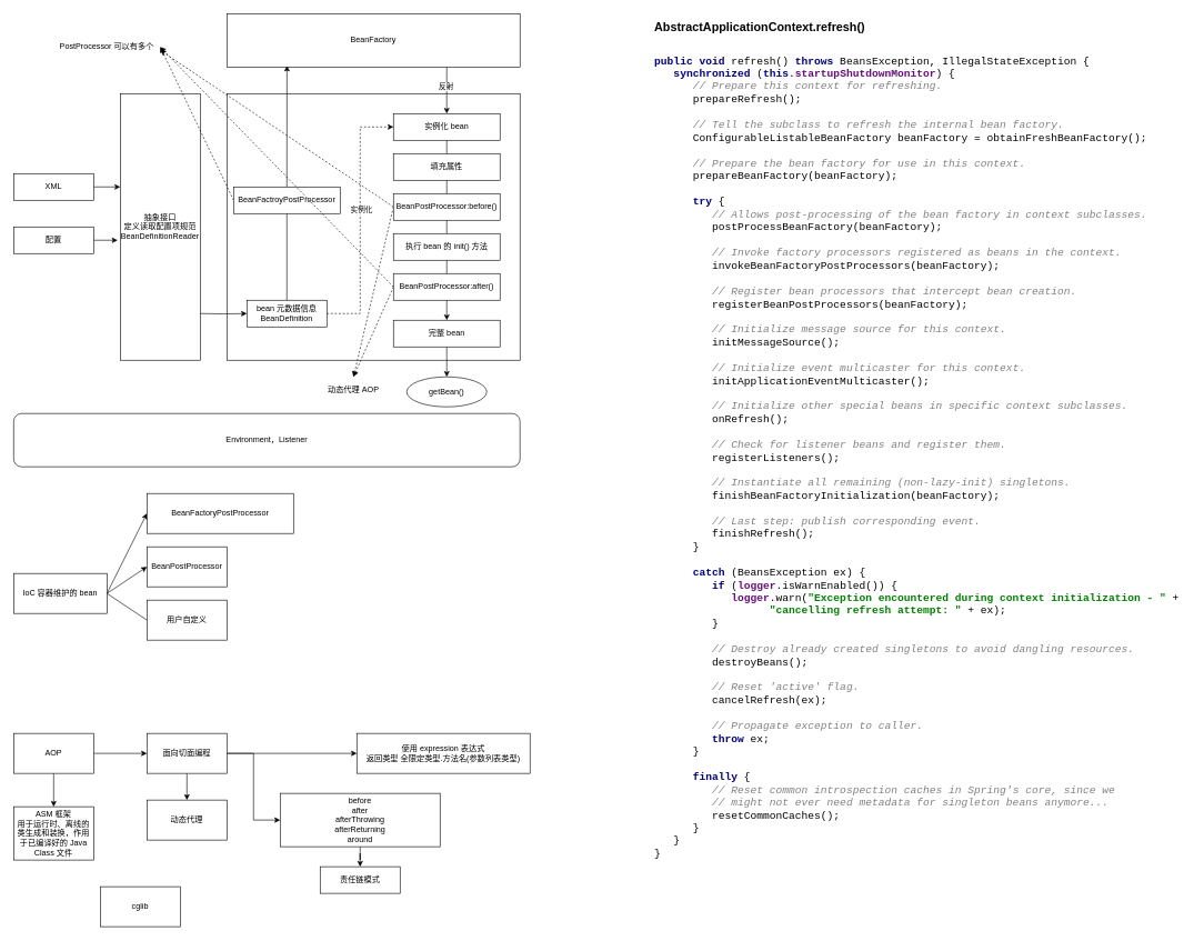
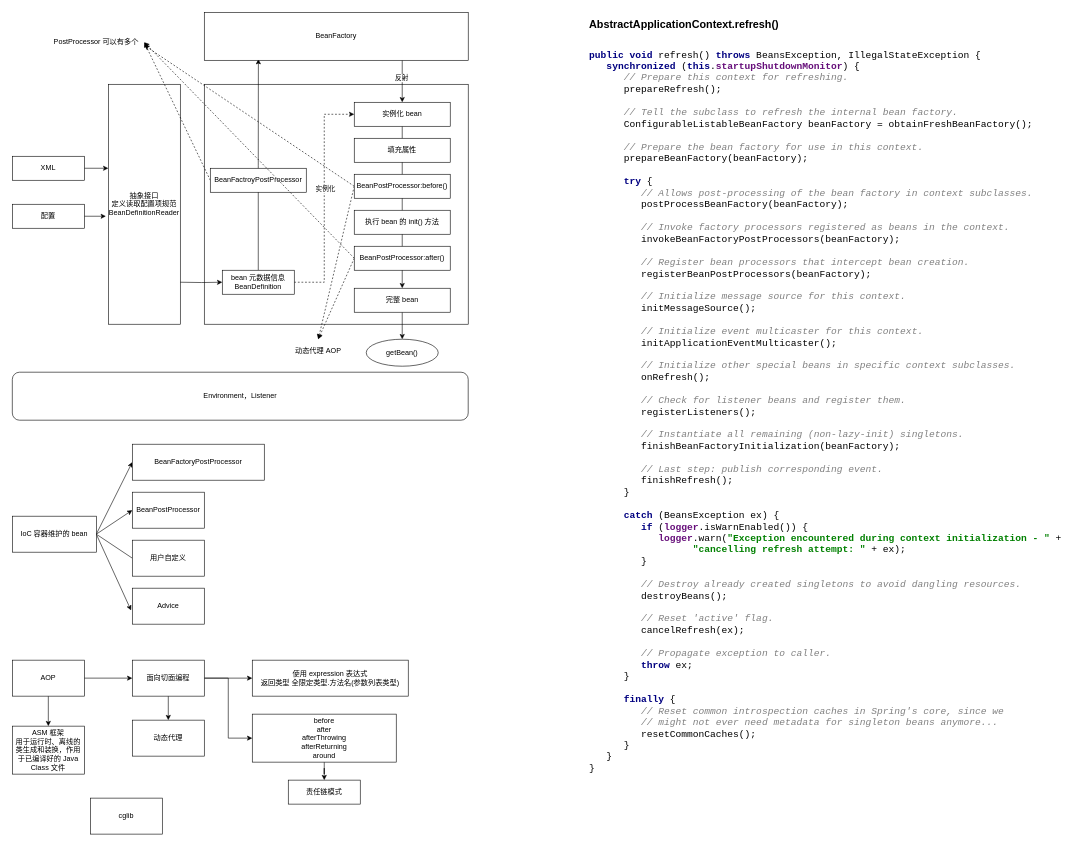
  <mxCell id="0" />
  <mxCell id="1" parent="0" />
  <mxCell id="2" style="edgeStyle=orthogonalEdgeStyle;rounded=0;orthogonalLoop=1;jettySize=auto;html=1;exitX=1;exitY=0.5;exitDx=0;exitDy=0;entryX=0;entryY=0.35;entryDx=0;entryDy=0;entryPerimeter=0;" parent="1" source="3" target="6" edge="1"><mxGeometry relative="1" as="geometry" /></mxCell>
  <mxCell id="3" value="XML" style="rounded=0;whiteSpace=wrap;html=1;" parent="1" vertex="1"><mxGeometry x="20" y="260" width="120" height="40" as="geometry" /></mxCell>
  <mxCell id="4" style="edgeStyle=orthogonalEdgeStyle;rounded=0;orthogonalLoop=1;jettySize=auto;html=1;exitX=1;exitY=0.5;exitDx=0;exitDy=0;entryX=-0.033;entryY=0.548;entryDx=0;entryDy=0;entryPerimeter=0;" parent="1" source="5" target="6" edge="1"><mxGeometry relative="1" as="geometry" /></mxCell>
  <mxCell id="5" value="配置" style="rounded=0;whiteSpace=wrap;html=1;" parent="1" vertex="1"><mxGeometry x="20" y="340" width="120" height="40" as="geometry" /></mxCell>
  <mxCell id="6" value="抽象接口&lt;br&gt;定义读取配置项规范&lt;br&gt;BeanDefinitionReader" style="rounded=0;whiteSpace=wrap;html=1;" parent="1" vertex="1"><mxGeometry x="180" y="140" width="120" height="400" as="geometry" /></mxCell>
  <mxCell id="7" value="" style="rounded=0;whiteSpace=wrap;html=1;" parent="1" vertex="1"><mxGeometry x="340" y="140" width="440" height="400" as="geometry" /></mxCell>
  <mxCell id="8" style="edgeStyle=orthogonalEdgeStyle;rounded=0;orthogonalLoop=1;jettySize=auto;html=1;exitX=0.5;exitY=0;exitDx=0;exitDy=0;entryX=0.205;entryY=0.975;entryDx=0;entryDy=0;entryPerimeter=0;" parent="1" source="11" target="16" edge="1"><mxGeometry relative="1" as="geometry" /></mxCell>
  <mxCell id="9" style="edgeStyle=orthogonalEdgeStyle;rounded=0;orthogonalLoop=1;jettySize=auto;html=1;exitX=1;exitY=0.5;exitDx=0;exitDy=0;entryX=0;entryY=0.5;entryDx=0;entryDy=0;dashed=1;" parent="1" source="11" target="19" edge="1"><mxGeometry relative="1" as="geometry" /></mxCell>
  <mxCell id="10" value="实例化" style="edgeLabel;html=1;align=center;verticalAlign=middle;resizable=0;points=[];" parent="9" vertex="1" connectable="0"><mxGeometry x="0.084" y="-1" relative="1" as="geometry"><mxPoint as="offset" /></mxGeometry></mxCell>
  <mxCell id="11" value="bean 元数据信息&lt;br&gt;BeanDefinition" style="rounded=0;whiteSpace=wrap;html=1;" parent="1" vertex="1"><mxGeometry x="370" y="450" width="120" height="40" as="geometry" /></mxCell>
  <mxCell id="12" style="rounded=0;orthogonalLoop=1;jettySize=auto;html=1;exitX=0;exitY=0.5;exitDx=0;exitDy=0;entryX=1;entryY=0.5;entryDx=0;entryDy=0;dashed=1;" parent="1" source="13" target="31" edge="1"><mxGeometry relative="1" as="geometry" /></mxCell>
  <mxCell id="13" value="BeanFactroyPostProcessor" style="rounded=0;whiteSpace=wrap;html=1;" parent="1" vertex="1"><mxGeometry x="350" y="280" width="160" height="40" as="geometry" /></mxCell>
  <mxCell id="14" style="edgeStyle=orthogonalEdgeStyle;rounded=0;orthogonalLoop=1;jettySize=auto;html=1;exitX=0.75;exitY=1;exitDx=0;exitDy=0;" parent="1" source="16" target="19" edge="1"><mxGeometry relative="1" as="geometry" /></mxCell>
  <mxCell id="15" value="反射" style="edgeLabel;html=1;align=center;verticalAlign=middle;resizable=0;points=[];" parent="14" vertex="1" connectable="0"><mxGeometry x="-0.167" y="-1" relative="1" as="geometry"><mxPoint as="offset" /></mxGeometry></mxCell>
  <mxCell id="16" value="BeanFactory" style="rounded=0;whiteSpace=wrap;html=1;" parent="1" vertex="1"><mxGeometry x="340" y="20" width="440" height="80" as="geometry" /></mxCell>
  <mxCell id="17" style="edgeStyle=orthogonalEdgeStyle;rounded=0;orthogonalLoop=1;jettySize=auto;html=1;" parent="1" target="11" edge="1"><mxGeometry relative="1" as="geometry"><mxPoint x="300" y="470" as="sourcePoint" /></mxGeometry></mxCell>
  <mxCell id="18" style="edgeStyle=orthogonalEdgeStyle;rounded=0;orthogonalLoop=1;jettySize=auto;html=1;exitX=0.5;exitY=1;exitDx=0;exitDy=0;entryX=0.5;entryY=0;entryDx=0;entryDy=0;" parent="1" source="19" target="29" edge="1"><mxGeometry relative="1" as="geometry" /></mxCell>
  <mxCell id="19" value="实例化 bean" style="rounded=0;whiteSpace=wrap;html=1;" parent="1" vertex="1"><mxGeometry x="590" y="170" width="160" height="40" as="geometry" /></mxCell>
  <mxCell id="20" value="填充属性" style="rounded=0;whiteSpace=wrap;html=1;" parent="1" vertex="1"><mxGeometry x="590" y="230" width="160" height="40" as="geometry" /></mxCell>
  <mxCell id="21" style="edgeStyle=none;rounded=0;orthogonalLoop=1;jettySize=auto;html=1;exitX=0;exitY=0.5;exitDx=0;exitDy=0;entryX=1;entryY=0.75;entryDx=0;entryDy=0;dashed=1;" parent="1" source="23" target="31" edge="1"><mxGeometry relative="1" as="geometry" /></mxCell>
  <mxCell id="22" style="edgeStyle=none;rounded=0;orthogonalLoop=1;jettySize=auto;html=1;exitX=0;exitY=0.5;exitDx=0;exitDy=0;entryX=0.5;entryY=0;entryDx=0;entryDy=0;dashed=1;" parent="1" source="23" target="33" edge="1"><mxGeometry relative="1" as="geometry" /></mxCell>
  <mxCell id="23" value="BeanPostProcessor:before()" style="rounded=0;whiteSpace=wrap;html=1;" parent="1" vertex="1"><mxGeometry x="590" y="290" width="160" height="40" as="geometry" /></mxCell>
  <mxCell id="24" style="edgeStyle=none;rounded=0;orthogonalLoop=1;jettySize=auto;html=1;exitX=0;exitY=0.5;exitDx=0;exitDy=0;dashed=1;" parent="1" source="26" edge="1"><mxGeometry relative="1" as="geometry"><mxPoint x="240" y="70" as="targetPoint" /></mxGeometry></mxCell>
  <mxCell id="25" style="edgeStyle=none;rounded=0;orthogonalLoop=1;jettySize=auto;html=1;exitX=0;exitY=0.5;exitDx=0;exitDy=0;dashed=1;entryX=0.5;entryY=0;entryDx=0;entryDy=0;" parent="1" source="26" target="33" edge="1"><mxGeometry relative="1" as="geometry"><mxPoint x="480" y="550" as="targetPoint" /></mxGeometry></mxCell>
  <mxCell id="26" value="BeanPostProcessor:after()" style="rounded=0;whiteSpace=wrap;html=1;" parent="1" vertex="1"><mxGeometry x="590" y="410" width="160" height="40" as="geometry" /></mxCell>
  <mxCell id="27" value="执行 bean 的 init() 方法" style="rounded=0;whiteSpace=wrap;html=1;" parent="1" vertex="1"><mxGeometry x="590" y="350" width="160" height="40" as="geometry" /></mxCell>
  <mxCell id="28" style="edgeStyle=orthogonalEdgeStyle;rounded=0;orthogonalLoop=1;jettySize=auto;html=1;exitX=0.5;exitY=1;exitDx=0;exitDy=0;entryX=0.5;entryY=0;entryDx=0;entryDy=0;" parent="1" source="29" target="30" edge="1"><mxGeometry relative="1" as="geometry"><mxPoint x="670" y="570" as="targetPoint" /></mxGeometry></mxCell>
  <mxCell id="29" value="完整 bean" style="rounded=0;whiteSpace=wrap;html=1;" parent="1" vertex="1"><mxGeometry x="590" y="480" width="160" height="40" as="geometry" /></mxCell>
  <mxCell id="30" value="getBean()" style="ellipse;whiteSpace=wrap;html=1;" parent="1" vertex="1"><mxGeometry x="610" y="565" width="120" height="45" as="geometry" /></mxCell>
  <mxCell id="31" value="PostProcessor 可以有多个" style="text;html=1;strokeColor=none;fillColor=none;align=center;verticalAlign=middle;whiteSpace=wrap;rounded=0;" parent="1" vertex="1"><mxGeometry x="80" y="60" width="160" height="20" as="geometry" /></mxCell>
  <mxCell id="32" value="Environment，Listener" style="rounded=1;whiteSpace=wrap;html=1;" parent="1" vertex="1"><mxGeometry x="20" y="620" width="760" height="80" as="geometry" /></mxCell>
  <mxCell id="33" value="动态代理 AOP" style="text;html=1;strokeColor=none;fillColor=none;align=center;verticalAlign=middle;whiteSpace=wrap;rounded=0;" parent="1" vertex="1"><mxGeometry x="470" y="565" width="120" height="40" as="geometry" /></mxCell>
  <mxCell id="34" value="&lt;pre style=&quot;background-color: #ffffff ; color: #000000 ; font-family: &amp;quot;courier&amp;quot; , monospace ; font-size: 12.0pt&quot;&gt;&lt;span style=&quot;color: #000080 ; font-weight: bold&quot;&gt;public void &lt;/span&gt;refresh() &lt;span style=&quot;color: #000080 ; font-weight: bold&quot;&gt;throws &lt;/span&gt;BeansException, IllegalStateException {&lt;br&gt;   &lt;span style=&quot;color: #000080 ; font-weight: bold&quot;&gt;synchronized &lt;/span&gt;(&lt;span style=&quot;color: #000080 ; font-weight: bold&quot;&gt;this&lt;/span&gt;.&lt;span style=&quot;color: #660e7a ; font-weight: bold&quot;&gt;startupShutdownMonitor&lt;/span&gt;) {&lt;br&gt;      &lt;span style=&quot;color: #808080 ; font-style: italic&quot;&gt;// Prepare this context for refreshing.&lt;br&gt;&lt;/span&gt;&lt;span style=&quot;color: #808080 ; font-style: italic&quot;&gt;      &lt;/span&gt;prepareRefresh();&lt;br&gt;&lt;br&gt;      &lt;span style=&quot;color: #808080 ; font-style: italic&quot;&gt;// Tell the subclass to refresh the internal bean factory.&lt;br&gt;&lt;/span&gt;&lt;span style=&quot;color: #808080 ; font-style: italic&quot;&gt;      &lt;/span&gt;ConfigurableListableBeanFactory beanFactory = obtainFreshBeanFactory();&lt;br&gt;&lt;br&gt;      &lt;span style=&quot;color: #808080 ; font-style: italic&quot;&gt;// Prepare the bean factory for use in this context.&lt;br&gt;&lt;/span&gt;&lt;span style=&quot;color: #808080 ; font-style: italic&quot;&gt;      &lt;/span&gt;prepareBeanFactory(beanFactory);&lt;br&gt;&lt;br&gt;      &lt;span style=&quot;color: #000080 ; font-weight: bold&quot;&gt;try &lt;/span&gt;{&lt;br&gt;         &lt;span style=&quot;color: #808080 ; font-style: italic&quot;&gt;// Allows post-processing of the bean factory in context subclasses.&lt;br&gt;&lt;/span&gt;&lt;span style=&quot;color: #808080 ; font-style: italic&quot;&gt;         &lt;/span&gt;postProcessBeanFactory(beanFactory);&lt;br&gt;&lt;br&gt;         &lt;span style=&quot;color: #808080 ; font-style: italic&quot;&gt;// Invoke factory processors registered as beans in the context.&lt;br&gt;&lt;/span&gt;&lt;span style=&quot;color: #808080 ; font-style: italic&quot;&gt;         &lt;/span&gt;invokeBeanFactoryPostProcessors(beanFactory);&lt;br&gt;&lt;br&gt;         &lt;span style=&quot;color: #808080 ; font-style: italic&quot;&gt;// Register bean processors that intercept bean creation.&lt;br&gt;&lt;/span&gt;&lt;span style=&quot;color: #808080 ; font-style: italic&quot;&gt;         &lt;/span&gt;registerBeanPostProcessors(beanFactory);&lt;br&gt;&lt;br&gt;         &lt;span style=&quot;color: #808080 ; font-style: italic&quot;&gt;// Initialize message source for this context.&lt;br&gt;&lt;/span&gt;&lt;span style=&quot;color: #808080 ; font-style: italic&quot;&gt;         &lt;/span&gt;initMessageSource();&lt;br&gt;&lt;br&gt;         &lt;span style=&quot;color: #808080 ; font-style: italic&quot;&gt;// Initialize event multicaster for this context.&lt;br&gt;&lt;/span&gt;&lt;span style=&quot;color: #808080 ; font-style: italic&quot;&gt;         &lt;/span&gt;initApplicationEventMulticaster();&lt;br&gt;&lt;br&gt;         &lt;span style=&quot;color: #808080 ; font-style: italic&quot;&gt;// Initialize other special beans in specific context subclasses.&lt;br&gt;&lt;/span&gt;&lt;span style=&quot;color: #808080 ; font-style: italic&quot;&gt;         &lt;/span&gt;onRefresh();&lt;br&gt;&lt;br&gt;         &lt;span style=&quot;color: #808080 ; font-style: italic&quot;&gt;// Check for listener beans and register them.&lt;br&gt;&lt;/span&gt;&lt;span style=&quot;color: #808080 ; font-style: italic&quot;&gt;         &lt;/span&gt;registerListeners();&lt;br&gt;&lt;br&gt;         &lt;span style=&quot;color: #808080 ; font-style: italic&quot;&gt;// Instantiate all remaining (non-lazy-init) singletons.&lt;br&gt;&lt;/span&gt;&lt;span style=&quot;color: #808080 ; font-style: italic&quot;&gt;         &lt;/span&gt;finishBeanFactoryInitialization(beanFactory);&lt;br&gt;&lt;br&gt;         &lt;span style=&quot;color: #808080 ; font-style: italic&quot;&gt;// Last step: publish corresponding event.&lt;br&gt;&lt;/span&gt;&lt;span style=&quot;color: #808080 ; font-style: italic&quot;&gt;         &lt;/span&gt;finishRefresh();&lt;br&gt;      }&lt;br&gt;&lt;br&gt;      &lt;span style=&quot;color: #000080 ; font-weight: bold&quot;&gt;catch &lt;/span&gt;(BeansException ex) {&lt;br&gt;         &lt;span style=&quot;color: #000080 ; font-weight: bold&quot;&gt;if &lt;/span&gt;(&lt;span style=&quot;color: #660e7a ; font-weight: bold&quot;&gt;logger&lt;/span&gt;.isWarnEnabled()) {&lt;br&gt;            &lt;span style=&quot;color: #660e7a ; font-weight: bold&quot;&gt;logger&lt;/span&gt;.warn(&lt;span style=&quot;color: #008000 ; font-weight: bold&quot;&gt;&quot;Exception encountered during context initialization - &quot; &lt;/span&gt;+&lt;br&gt;                  &lt;span style=&quot;color: #008000 ; font-weight: bold&quot;&gt;&quot;cancelling refresh attempt: &quot; &lt;/span&gt;+ ex);&lt;br&gt;         }&lt;br&gt;&lt;br&gt;         &lt;span style=&quot;color: #808080 ; font-style: italic&quot;&gt;// Destroy already created singletons to avoid dangling resources.&lt;br&gt;&lt;/span&gt;&lt;span style=&quot;color: #808080 ; font-style: italic&quot;&gt;         &lt;/span&gt;destroyBeans();&lt;br&gt;&lt;br&gt;         &lt;span style=&quot;color: #808080 ; font-style: italic&quot;&gt;// Reset 'active' flag.&lt;br&gt;&lt;/span&gt;&lt;span style=&quot;color: #808080 ; font-style: italic&quot;&gt;         &lt;/span&gt;cancelRefresh(ex);&lt;br&gt;&lt;br&gt;         &lt;span style=&quot;color: #808080 ; font-style: italic&quot;&gt;// Propagate exception to caller.&lt;br&gt;&lt;/span&gt;&lt;span style=&quot;color: #808080 ; font-style: italic&quot;&gt;         &lt;/span&gt;&lt;span style=&quot;color: #000080 ; font-weight: bold&quot;&gt;throw &lt;/span&gt;ex;&lt;br&gt;      }&lt;br&gt;&lt;br&gt;      &lt;span style=&quot;color: #000080 ; font-weight: bold&quot;&gt;finally &lt;/span&gt;{&lt;br&gt;         &lt;span style=&quot;color: #808080 ; font-style: italic&quot;&gt;// Reset common introspection caches in Spring's core, since we&lt;br&gt;&lt;/span&gt;&lt;span style=&quot;color: #808080 ; font-style: italic&quot;&gt;         // might not ever need metadata for singleton beans anymore...&lt;br&gt;&lt;/span&gt;&lt;span style=&quot;color: #808080 ; font-style: italic&quot;&gt;         &lt;/span&gt;resetCommonCaches();&lt;br&gt;      }&lt;br&gt;   }&lt;br&gt;}&lt;/pre&gt;" style="text;whiteSpace=wrap;html=1;" parent="1" vertex="1"><mxGeometry x="980" y="60" width="790" height="1220" as="geometry" /></mxCell>
  <mxCell id="35" value="&lt;b&gt;&lt;font style=&quot;font-size: 18px&quot;&gt;AbstractApplicationContext.refresh()&lt;/font&gt;&lt;/b&gt;" style="text;html=1;strokeColor=none;fillColor=none;align=center;verticalAlign=middle;whiteSpace=wrap;rounded=0;" parent="1" vertex="1"><mxGeometry x="980" y="20" width="320" height="40" as="geometry" /></mxCell>
  <mxCell id="36" style="rounded=0;orthogonalLoop=1;jettySize=auto;html=1;exitX=1;exitY=0.5;exitDx=0;exitDy=0;entryX=0;entryY=0.5;entryDx=0;entryDy=0;" edge="1" parent="1" source="40" target="41"><mxGeometry relative="1" as="geometry" /></mxCell>
  <mxCell id="37" style="edgeStyle=none;rounded=0;orthogonalLoop=1;jettySize=auto;html=1;exitX=1;exitY=0.5;exitDx=0;exitDy=0;entryX=0;entryY=0.5;entryDx=0;entryDy=0;" edge="1" parent="1" source="40" target="42"><mxGeometry relative="1" as="geometry" /></mxCell>
  <mxCell id="38" style="edgeStyle=none;rounded=0;orthogonalLoop=1;jettySize=auto;html=1;exitX=1;exitY=0.5;exitDx=0;exitDy=0;entryX=0;entryY=0.5;entryDx=0;entryDy=0;endArrow=none;" edge="1" parent="1" source="40" target="43"><mxGeometry relative="1" as="geometry" /></mxCell>
+ <mxCell id="39" style="edgeStyle=none;rounded=0;orthogonalLoop=1;jettySize=auto;html=1;exitX=1;exitY=0.5;exitDx=0;exitDy=0;entryX=-0.017;entryY=0.617;entryDx=0;entryDy=0;entryPerimeter=0;" edge="1" parent="1" source="40" target="44"><mxGeometry relative="1" as="geometry" /></mxCell>
  <mxCell id="40" value="IoC 容器维护的 bean" style="rounded=0;whiteSpace=wrap;html=1;" vertex="1" parent="1"><mxGeometry x="20" y="860" width="140" height="60" as="geometry" /></mxCell>
  <mxCell id="41" value="BeanFactoryPostProcessor" style="rounded=0;whiteSpace=wrap;html=1;" vertex="1" parent="1"><mxGeometry x="220" y="740" width="220" height="60" as="geometry" /></mxCell>
  <mxCell id="42" value="BeanPostProcessor" style="rounded=0;whiteSpace=wrap;html=1;" vertex="1" parent="1"><mxGeometry x="220" y="820" width="120" height="60" as="geometry" /></mxCell>
  <mxCell id="43" value="用户自定义" style="rounded=0;whiteSpace=wrap;html=1;" vertex="1" parent="1"><mxGeometry x="220" y="900" width="120" height="60" as="geometry" /></mxCell>
+ <mxCell id="44" value="Advice" style="rounded=0;whiteSpace=wrap;html=1;" vertex="1" parent="1"><mxGeometry x="220" y="980" width="120" height="60" as="geometry" /></mxCell>
  <mxCell id="45" value="" style="edgeStyle=orthogonalEdgeStyle;rounded=0;orthogonalLoop=1;jettySize=auto;html=1;" edge="1" parent="1" source="47" target="51"><mxGeometry relative="1" as="geometry" /></mxCell>
  <mxCell id="46" value="" style="edgeStyle=orthogonalEdgeStyle;rounded=0;orthogonalLoop=1;jettySize=auto;html=1;" edge="1" parent="1" source="47" target="54"><mxGeometry relative="1" as="geometry" /></mxCell>
  <mxCell id="47" value="AOP" style="rounded=0;whiteSpace=wrap;html=1;" vertex="1" parent="1"><mxGeometry x="20" y="1100" width="120" height="60" as="geometry" /></mxCell>
  <mxCell id="48" value="" style="edgeStyle=orthogonalEdgeStyle;rounded=0;orthogonalLoop=1;jettySize=auto;html=1;" edge="1" parent="1" source="51" target="52"><mxGeometry relative="1" as="geometry" /></mxCell>
  <mxCell id="49" value="" style="edgeStyle=orthogonalEdgeStyle;rounded=0;orthogonalLoop=1;jettySize=auto;html=1;" edge="1" parent="1" source="51" target="55"><mxGeometry relative="1" as="geometry" /></mxCell>
  <mxCell id="50" style="edgeStyle=orthogonalEdgeStyle;rounded=0;orthogonalLoop=1;jettySize=auto;html=1;exitX=1;exitY=0.5;exitDx=0;exitDy=0;entryX=0;entryY=0.5;entryDx=0;entryDy=0;" edge="1" parent="1" source="51" target="57"><mxGeometry relative="1" as="geometry" /></mxCell>
  <mxCell id="51" value="面向切面编程" style="rounded=0;whiteSpace=wrap;html=1;" vertex="1" parent="1"><mxGeometry x="220" y="1100" width="120" height="60" as="geometry" /></mxCell>
  <mxCell id="52" value="动态代理" style="whiteSpace=wrap;html=1;rounded=0;" vertex="1" parent="1"><mxGeometry x="220" y="1200" width="120" height="60" as="geometry" /></mxCell>
  <mxCell id="53" value="cglib" style="whiteSpace=wrap;html=1;rounded=0;" vertex="1" parent="1"><mxGeometry x="150" y="1330" width="120" height="60" as="geometry" /></mxCell>
  <mxCell id="54" value="ASM 框架&lt;br&gt;用于运行时、离线的类生成和装换，作用于已编译好的 Java Class 文件" style="whiteSpace=wrap;html=1;rounded=0;" vertex="1" parent="1"><mxGeometry x="20" y="1210" width="120" height="80" as="geometry" /></mxCell>
- <mxCell id="55" value="使用 expression 表达式&lt;br&gt;返回类型 全限定类型.方法名(参数列表类型)" style="whiteSpace=wrap;html=1;rounded=0;" vertex="1" parent="1"><mxGeometry x="535" y="1100" width="260" height="60" as="geometry" /></mxCell>
+ <mxCell id="55" value="使用 expression 表达式&lt;br&gt;返回类型 全限定类型.方法名(参数列表类型)" style="whiteSpace=wrap;html=1;rounded=0;" vertex="1" parent="1"><mxGeometry x="420" y="1100" width="260" height="60" as="geometry" /></mxCell>
  <mxCell id="56" value="" style="edgeStyle=orthogonalEdgeStyle;rounded=0;orthogonalLoop=1;jettySize=auto;html=1;" edge="1" parent="1" source="57" target="58"><mxGeometry relative="1" as="geometry" /></mxCell>
  <mxCell id="57" value="before&lt;br&gt;after&lt;br&gt;afterThrowing&lt;br&gt;afterReturning&lt;br&gt;around" style="rounded=0;whiteSpace=wrap;html=1;" vertex="1" parent="1"><mxGeometry x="420" y="1190" width="240" height="80" as="geometry" /></mxCell>
  <mxCell id="58" value="责任链模式" style="whiteSpace=wrap;html=1;rounded=0;" vertex="1" parent="1"><mxGeometry x="480" y="1300" width="120" height="40" as="geometry" /></mxCell>
